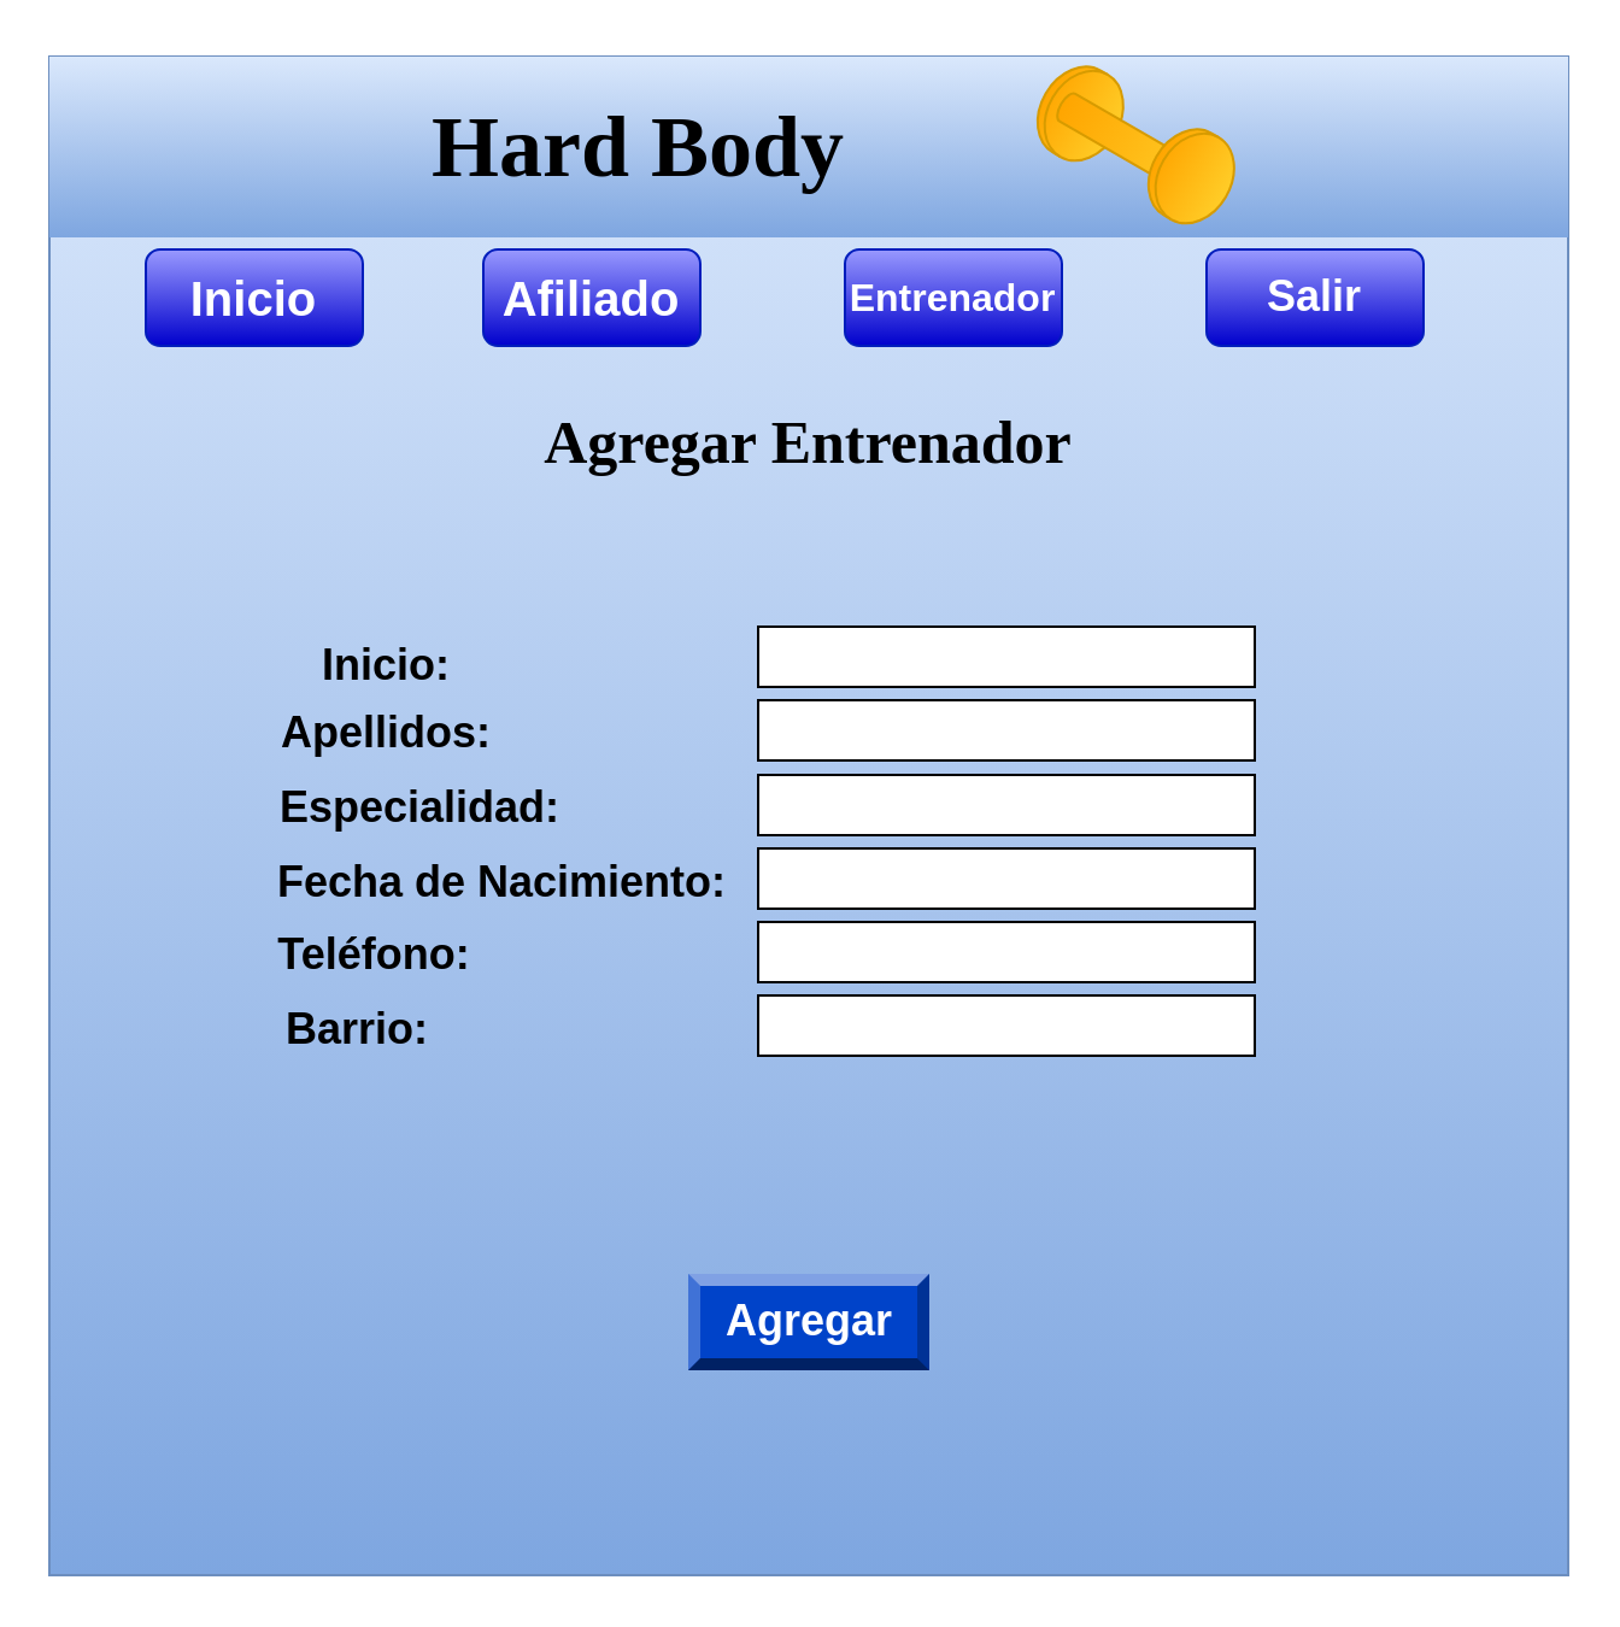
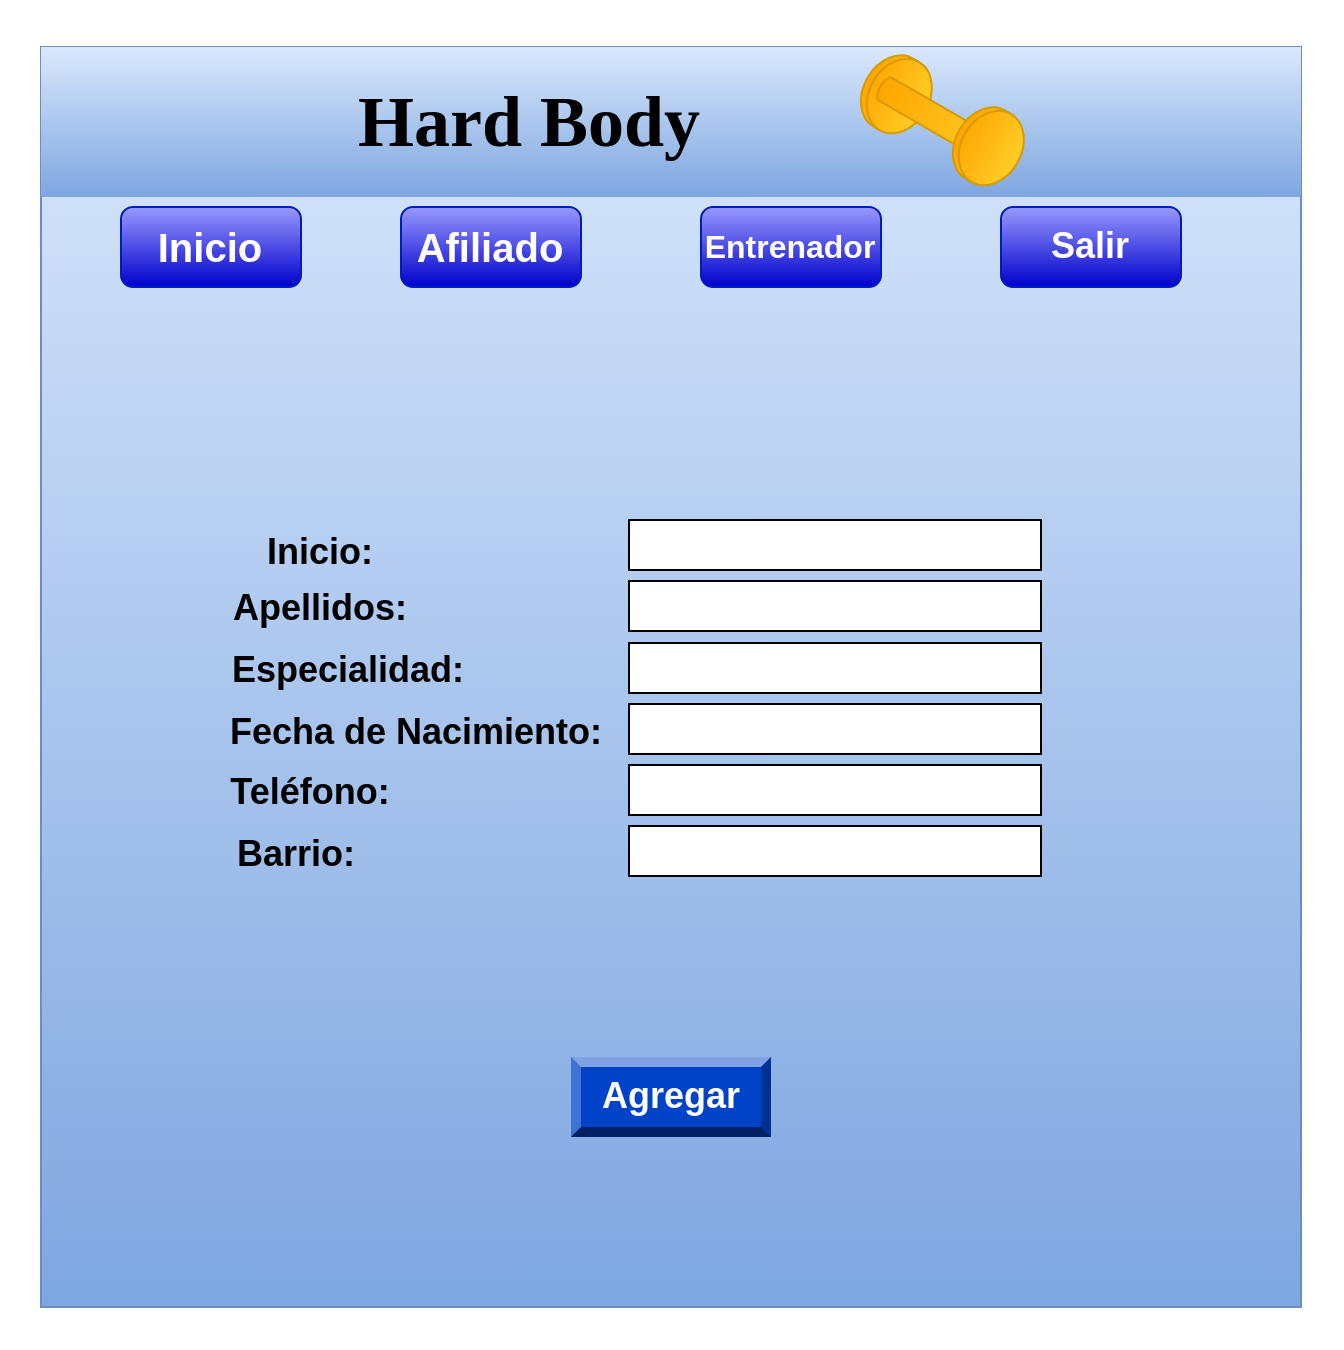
  <mxCell id="0" />
  <mxCell id="1" parent="0" />
  <mxCell id="2" value="" style="whiteSpace=wrap;html=1;aspect=fixed;gradientColor=#7ea6e0;fillColor=#dae8fc;strokeColor=#6c8ebf;" parent="1" vertex="1"><mxGeometry x="20" y="23" width="630" height="630" as="geometry" /></mxCell>
  <mxCell id="3" value="" style="rounded=0;whiteSpace=wrap;html=1;gradientColor=#7ea6e0;fillColor=#dae8fc;strokeColor=none;" parent="1" vertex="1"><mxGeometry x="20" y="23" width="630" height="75" as="geometry" /></mxCell>
  <mxCell id="4" value="Hard Body" style="text;html=1;strokeColor=none;fillColor=none;align=center;verticalAlign=middle;whiteSpace=wrap;rounded=0;fontFamily=Tahoma;fontStyle=1;fontSize=36;" parent="1" vertex="1"><mxGeometry x="130" y="20.5" width="269" height="80" as="geometry" /></mxCell>
  <mxCell id="5" value="" style="group;rotation=30;" parent="1" vertex="1" connectable="0"><mxGeometry x="430" y="34" width="80" height="50" as="geometry" /></mxCell>
  <mxCell id="6" value="" style="shape=cylinder3;whiteSpace=wrap;html=1;boundedLbl=1;backgroundOutline=1;size=15;fontFamily=Tahoma;fontSize=32;strokeColor=#d79b00;rotation=120;fillColor=#ffcd28;gradientColor=#ffa500;" parent="5" vertex="1"><mxGeometry x="-2" y="-4" width="39.344" height="33.333" as="geometry" /></mxCell>
  <mxCell id="7" value="" style="shape=cylinder3;whiteSpace=wrap;html=1;boundedLbl=1;backgroundOutline=1;size=3;fontFamily=Tahoma;fontSize=32;strokeColor=#d79b00;rotation=120;fillColor=#ffcd28;gradientColor=#ffa500;" parent="5" vertex="1"><mxGeometry x="32" y="-8" width="13.115" height="66.667" as="geometry" /></mxCell>
  <mxCell id="8" value="" style="shape=cylinder3;whiteSpace=wrap;html=1;boundedLbl=1;backgroundOutline=1;size=15;fontFamily=Tahoma;fontSize=32;strokeColor=#d79b00;rotation=120;fillColor=#ffcd28;gradientColor=#ffa500;" parent="5" vertex="1"><mxGeometry x="44" y="22" width="39.344" height="33.333" as="geometry" /></mxCell>
  <mxCell id="9" value="&lt;h1 style=&quot;font-size: 20px;&quot;&gt;Inicio&lt;/h1&gt;" style="rounded=1;whiteSpace=wrap;html=1;fillColor=#9999FF;strokeColor=#001DBC;fontColor=#ffffff;gradientColor=#0000CC;fontSize=20;" parent="1" vertex="1"><mxGeometry x="60" y="103" width="90" height="40" as="geometry" /></mxCell>
  <mxCell id="10" value="&lt;h1 style=&quot;font-size: 20px;&quot;&gt;Afiliado&lt;/h1&gt;" style="rounded=1;whiteSpace=wrap;html=1;fillColor=#9999FF;strokeColor=#001DBC;fontColor=#ffffff;gradientColor=#0000CC;fontSize=20;" parent="1" vertex="1"><mxGeometry x="200" y="103" width="90" height="40" as="geometry" /></mxCell>
  <mxCell id="11" value="&lt;h2&gt;&lt;font style=&quot;font-size: 16px&quot;&gt;Entrenador&lt;/font&gt;&lt;/h2&gt;" style="rounded=1;whiteSpace=wrap;html=1;fillColor=#9999FF;strokeColor=#001DBC;fontColor=#ffffff;gradientColor=#0000CC;" parent="1" vertex="1"><mxGeometry x="350" y="103" width="90" height="40" as="geometry" /></mxCell>
  <mxCell id="12" value="&lt;h2&gt;Salir&lt;/h2&gt;" style="rounded=1;whiteSpace=wrap;html=1;fillColor=#9999FF;strokeColor=#001DBC;fontColor=#ffffff;gradientColor=#0000CC;" parent="1" vertex="1"><mxGeometry x="500" y="103" width="90" height="40" as="geometry" /></mxCell>
  <mxCell id="13" value="&lt;font color=&quot;#ffffff&quot;&gt;&lt;b&gt;Agregar&lt;/b&gt;&lt;/font&gt;" style="labelPosition=center;verticalLabelPosition=middle;align=center;html=1;shape=mxgraph.basic.shaded_button;dx=5;fillColor=#0043C9;strokeColor=none;fontSize=18;" parent="1" vertex="1"><mxGeometry x="285" y="528" width="100" height="40" as="geometry" /></mxCell>
- <mxCell id="14" value="Agregar Entrenador" style="text;html=1;strokeColor=none;fillColor=none;align=center;verticalAlign=middle;whiteSpace=wrap;rounded=0;fontFamily=Tahoma;fontStyle=1;fontSize=25;" parent="1" vertex="1"><mxGeometry x="180" y="143" width="310" height="80" as="geometry" /></mxCell>
  <mxCell id="15" value="&lt;font style=&quot;font-size: 18px&quot;&gt;&lt;b&gt;Inicio:&lt;/b&gt;&lt;/font&gt;" style="text;html=1;strokeColor=none;fillColor=none;align=center;verticalAlign=middle;whiteSpace=wrap;rounded=0;fontSize=25;" parent="1" vertex="1"><mxGeometry x="140" y="262" width="40" height="20" as="geometry" /></mxCell>
  <mxCell id="16" value="&lt;font style=&quot;font-size: 18px&quot;&gt;&lt;b&gt;Apellidos:&lt;/b&gt;&lt;/font&gt;" style="text;html=1;strokeColor=none;fillColor=none;align=center;verticalAlign=middle;whiteSpace=wrap;rounded=0;fontSize=25;" parent="1" vertex="1"><mxGeometry x="140" y="290" width="40" height="20" as="geometry" /></mxCell>
  <mxCell id="17" value="&lt;font style=&quot;font-size: 18px&quot;&gt;&lt;b&gt;Especialidad:&lt;/b&gt;&lt;/font&gt;" style="text;html=1;strokeColor=none;fillColor=none;align=center;verticalAlign=middle;whiteSpace=wrap;rounded=0;fontSize=25;" parent="1" vertex="1"><mxGeometry x="154" y="321" width="40" height="20" as="geometry" /></mxCell>
  <mxCell id="18" value="&lt;span style=&quot;font-size: 18px&quot;&gt;&lt;b&gt;Fecha de Nacimiento:&lt;/b&gt;&lt;/span&gt;" style="text;html=1;strokeColor=none;fillColor=none;align=center;verticalAlign=middle;whiteSpace=wrap;rounded=0;fontSize=25;" parent="1" vertex="1"><mxGeometry x="80" y="352" width="256" height="20" as="geometry" /></mxCell>
  <mxCell id="19" value="&lt;span style=&quot;font-size: 18px&quot;&gt;&lt;b&gt;Teléfono:&lt;/b&gt;&lt;/span&gt;" style="text;html=1;strokeColor=none;fillColor=none;align=center;verticalAlign=middle;whiteSpace=wrap;rounded=0;fontSize=25;" parent="1" vertex="1"><mxGeometry x="27" y="382" width="256" height="20" as="geometry" /></mxCell>
  <mxCell id="20" value="&lt;span style=&quot;font-size: 18px&quot;&gt;&lt;b&gt;Barrio:&lt;/b&gt;&lt;/span&gt;" style="text;html=1;strokeColor=none;fillColor=none;align=center;verticalAlign=middle;whiteSpace=wrap;rounded=0;fontSize=25;" parent="1" vertex="1"><mxGeometry x="20" y="412.5" width="256" height="20" as="geometry" /></mxCell>
  <mxCell id="21" value="" style="rounded=0;whiteSpace=wrap;html=1;fontSize=25;" parent="1" vertex="1"><mxGeometry x="314" y="259.5" width="206" height="25" as="geometry" /></mxCell>
  <mxCell id="22" value="" style="rounded=0;whiteSpace=wrap;html=1;fontSize=25;" parent="1" vertex="1"><mxGeometry x="314" y="290" width="206" height="25" as="geometry" /></mxCell>
  <mxCell id="23" value="" style="rounded=0;whiteSpace=wrap;html=1;fontSize=25;" parent="1" vertex="1"><mxGeometry x="314" y="321" width="206" height="25" as="geometry" /></mxCell>
  <mxCell id="24" value="" style="rounded=0;whiteSpace=wrap;html=1;fontSize=25;" parent="1" vertex="1"><mxGeometry x="314" y="351.5" width="206" height="25" as="geometry" /></mxCell>
  <mxCell id="25" value="" style="rounded=0;whiteSpace=wrap;html=1;fontSize=25;" parent="1" vertex="1"><mxGeometry x="314" y="382" width="206" height="25" as="geometry" /></mxCell>
  <mxCell id="26" value="" style="rounded=0;whiteSpace=wrap;html=1;fontSize=25;" parent="1" vertex="1"><mxGeometry x="314" y="412.5" width="206" height="25" as="geometry" /></mxCell>
